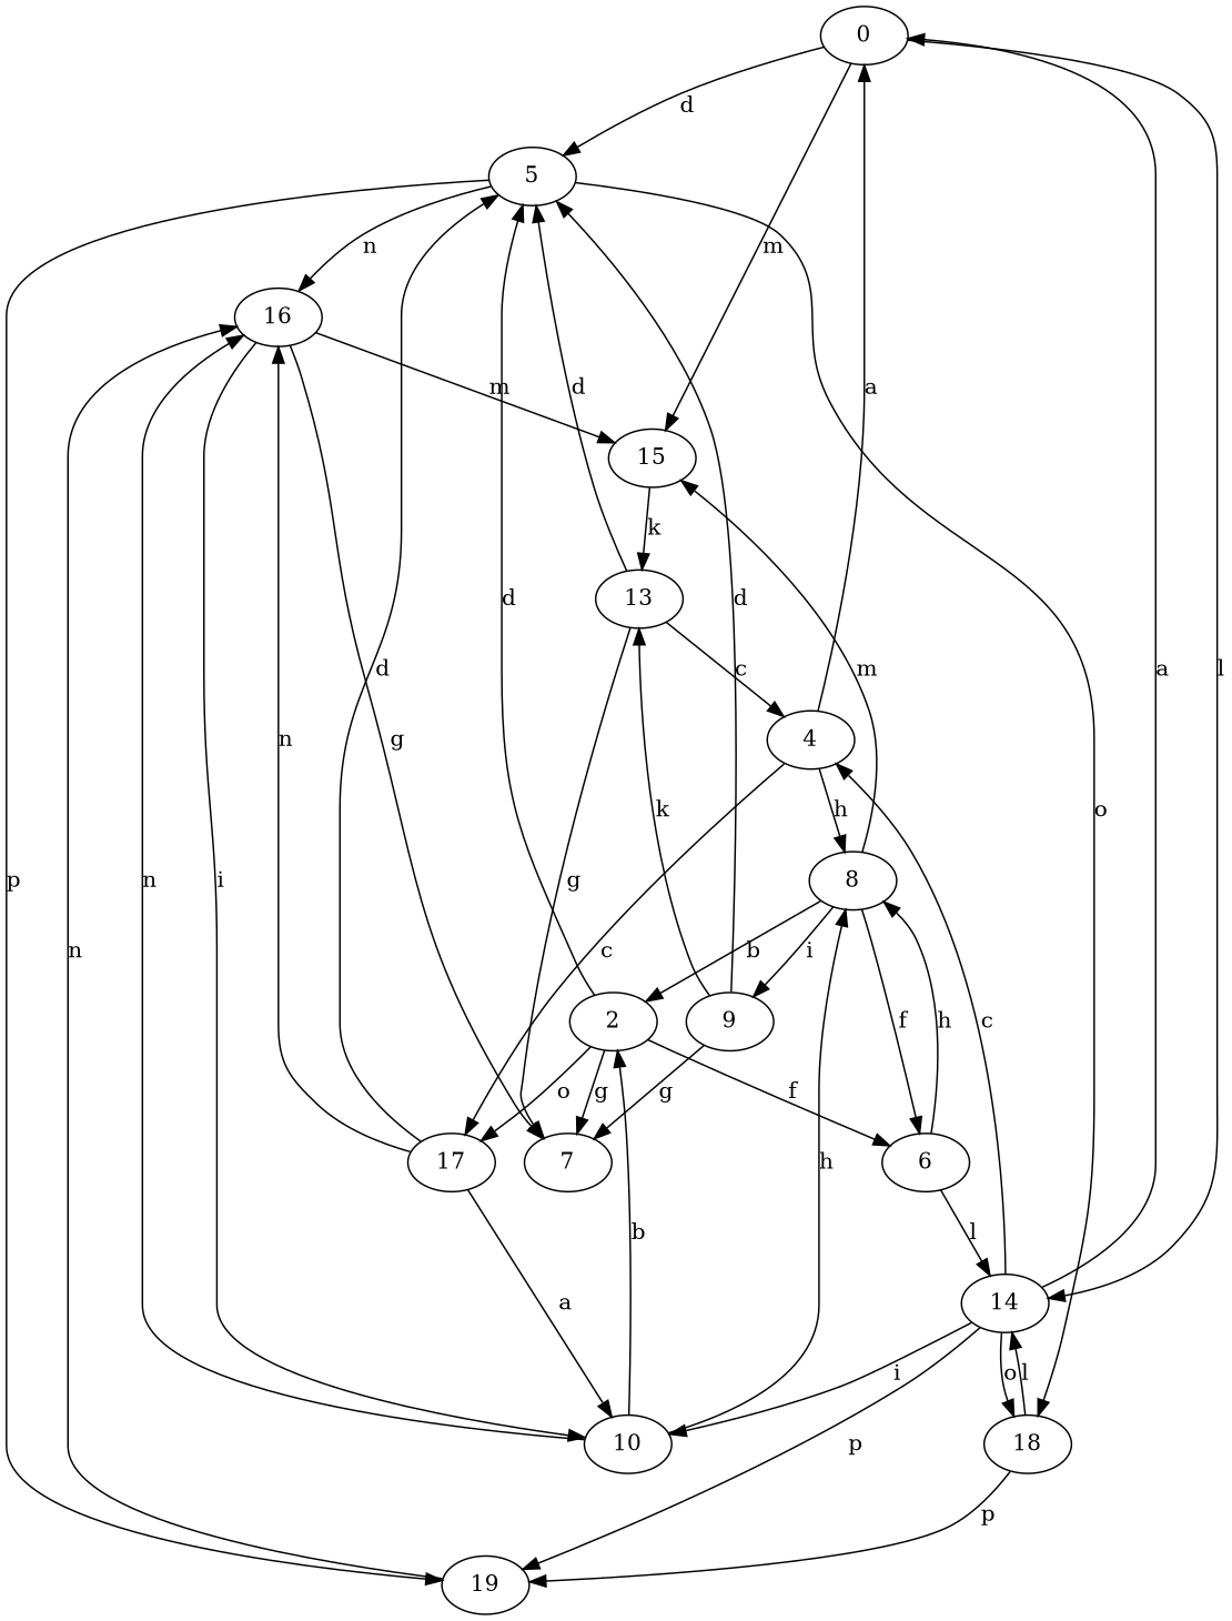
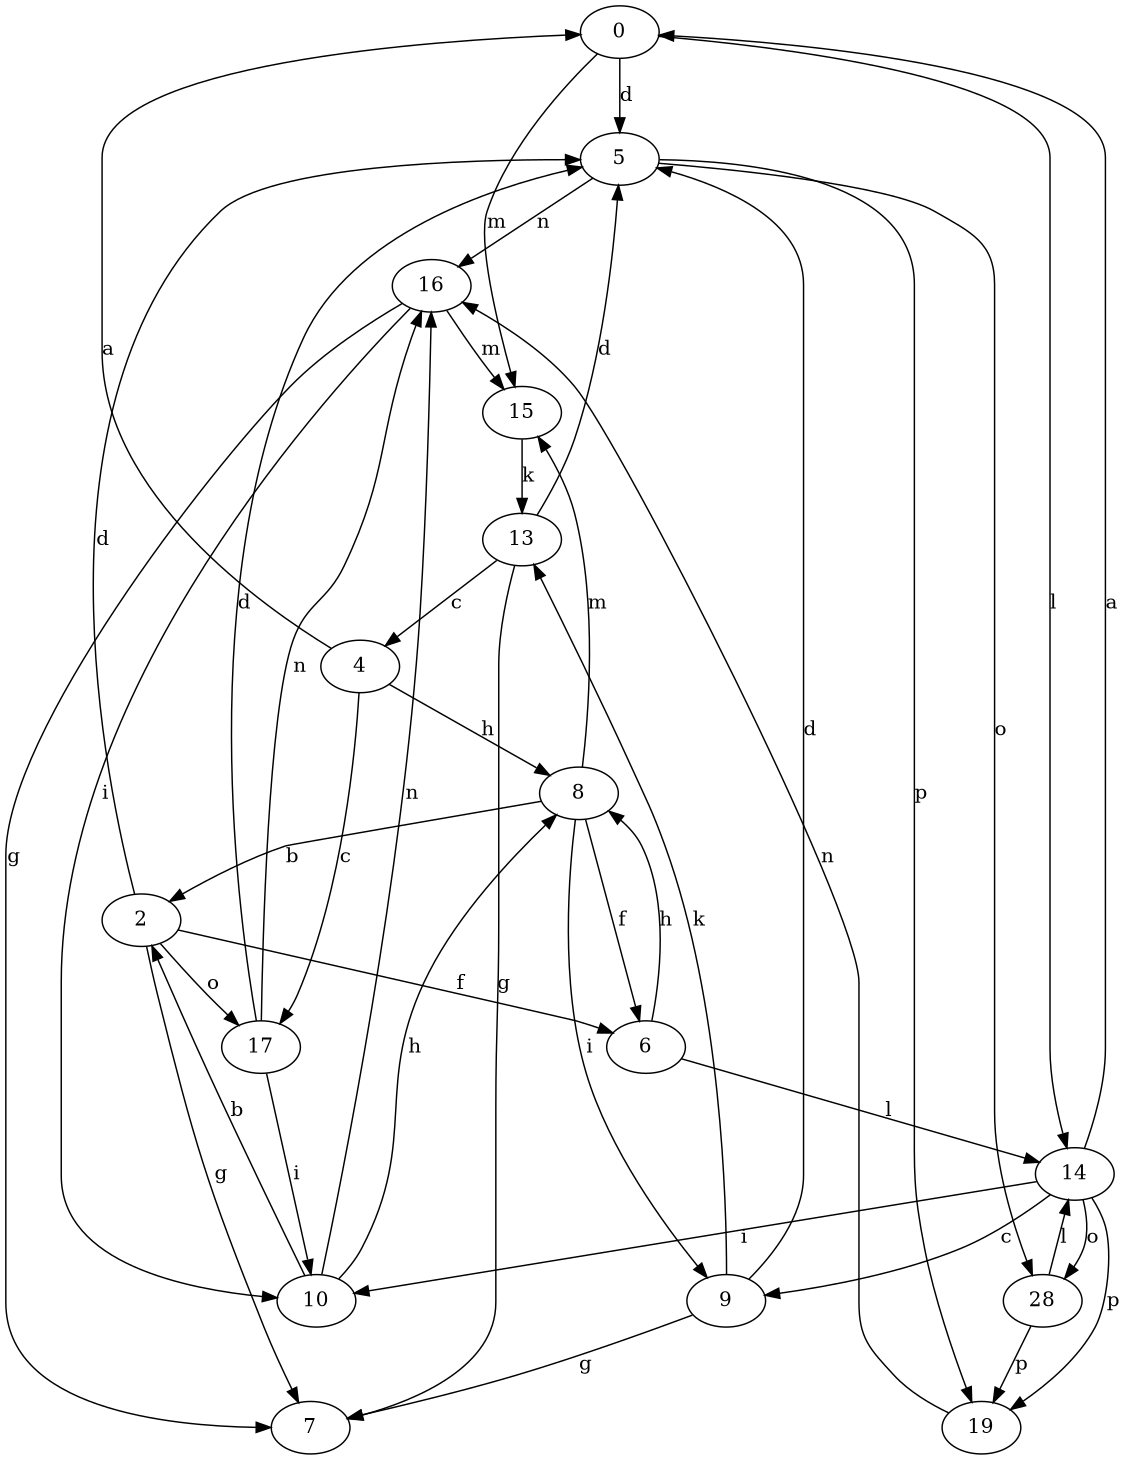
  strict digraph {
    0
    5
    14
    15
    16
-   18
+   18 [label=28]
    19
    4
    10
    13
    2
    6
    7
    17
    8
    9
    0 -> 5 [label=d]
    0 -> 14 [label=l]
    0 -> 15 [label=m]
    5 -> 16 [label=n]
    5 -> 18 [label=o]
    5 -> 19 [label=p]
    14 -> 0 [label=a]
    14 -> 18 [label=o]
    14 -> 19 [label=p]
-   14 -> 4 [label=c]
+   14 -> 9 [label=c]
    14 -> 10 [label=i]
    15 -> 13 [label=k]
    16 -> 15 [label=m]
    16 -> 10 [label=i]
    16 -> 7 [label=g]
    18 -> 14 [label=l]
    18 -> 19 [label=p]
    19 -> 16 [label=n]
    4 -> 0 [label=a]
    4 -> 17 [label=c]
    4 -> 8 [label=h]
    10 -> 16 [label=n]
    10 -> 2 [label=b]
    10 -> 8 [label=h]
    13 -> 5 [label=d]
    13 -> 4 [label=c]
    13 -> 7 [label=g]
    2 -> 5 [label=d]
    2 -> 6 [label=f]
    2 -> 7 [label=g]
    2 -> 17 [label=o]
    6 -> 14 [label=l]
    6 -> 8 [label=h]
    17 -> 5 [label=d]
    17 -> 16 [label=n]
-   17 -> 10 [label=a]
+   17 -> 10 [label=i]
    8 -> 15 [label=m]
    8 -> 2 [label=b]
    8 -> 6 [label=f]
    8 -> 9 [label=i]
    9 -> 5 [label=d]
    9 -> 13 [label=k]
    9 -> 7 [label=g]
  }
